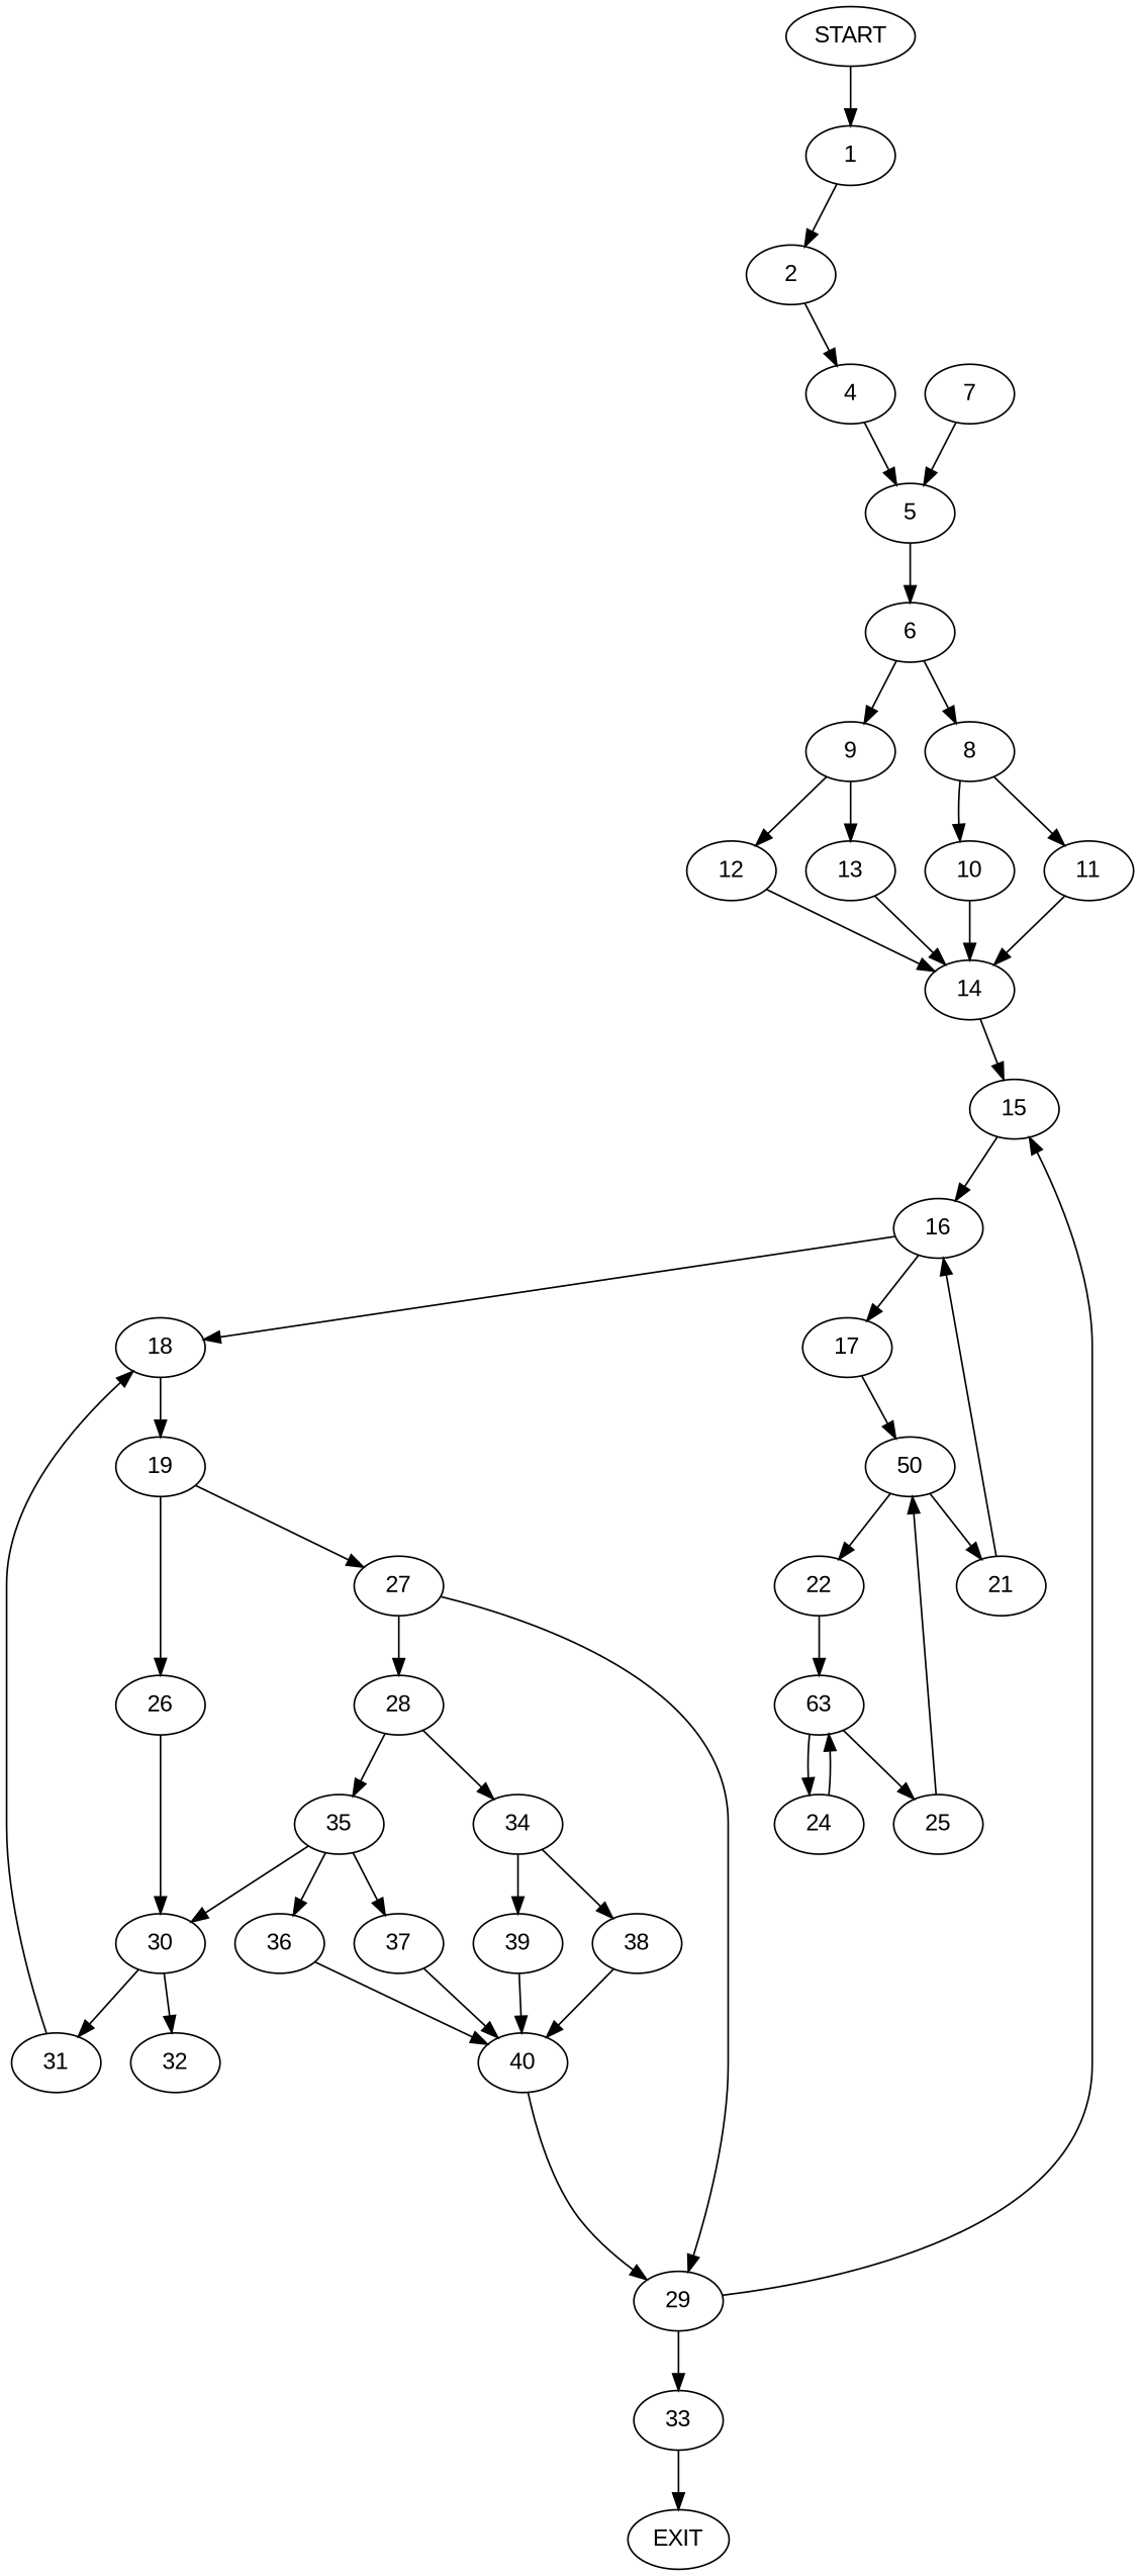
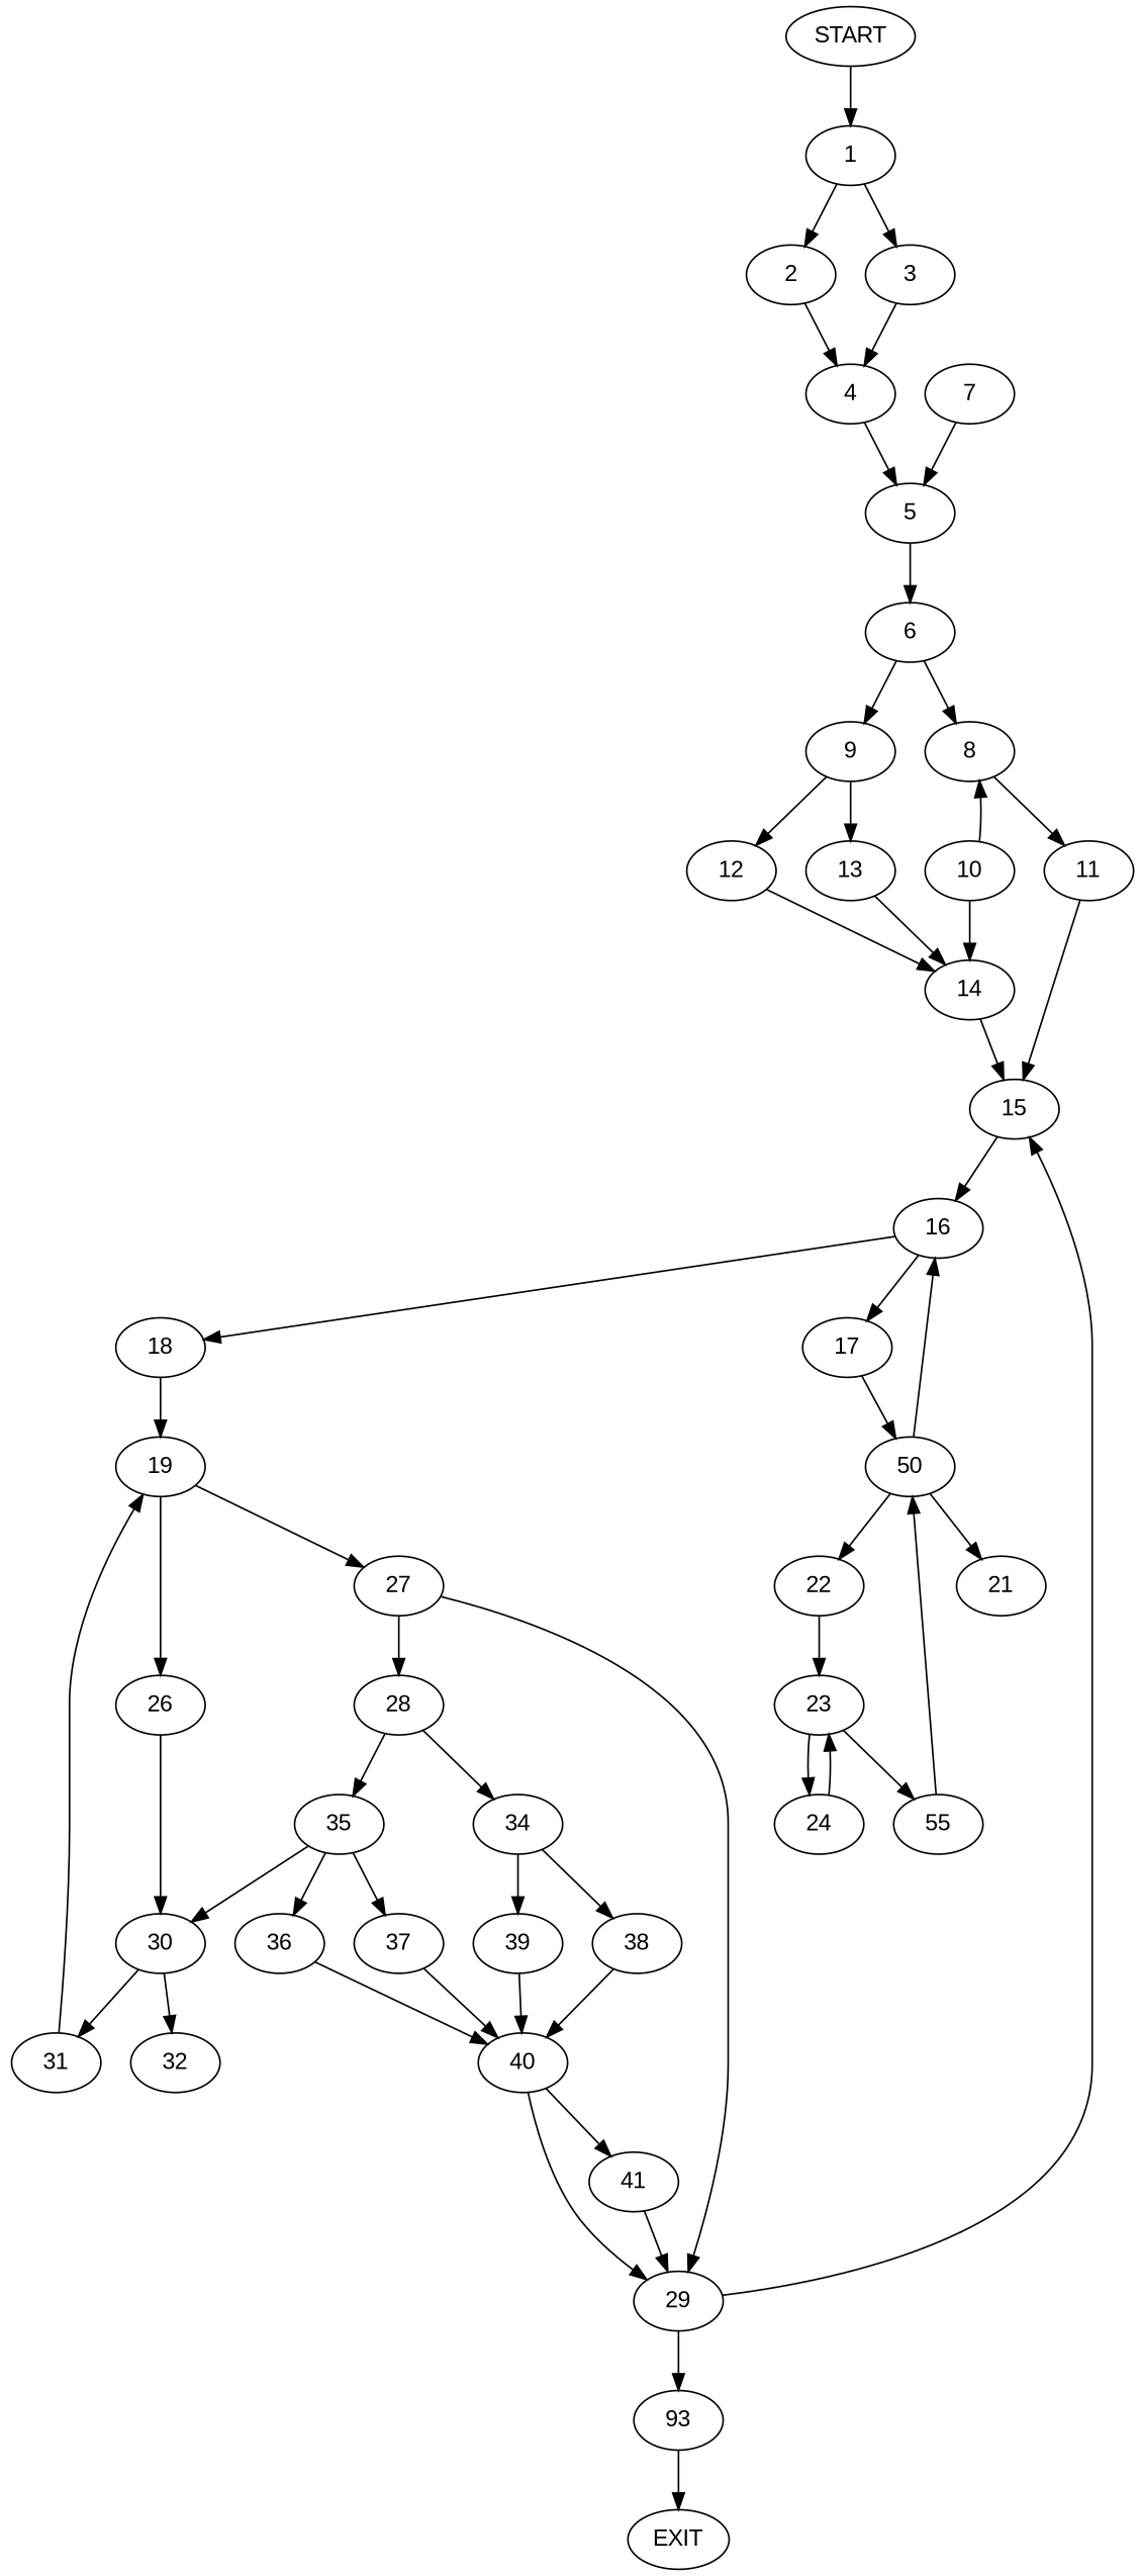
  digraph {
    fontname="Liberation Sans"
    node [fontname="Liberation Sans"]
    edge [fontname="Liberation Sans"]
    n1 [label=START]
    1
    2
+   3
    n5 [label=EXIT]
    4
    5
    6
    8
    9
    7
    10
    11
    12
    13
    14
    15
    16
    17
    18
    n21 [label=50]
    19
    21
    22
    26
    27
    30
    28
    29
-   23 [label=63]
+   23
    24
-   25
+   25 [label=55]
    31
    32
    34
    35
-   33
+   33 [label=93]
    38
    39
    36
    37
    40
+   41
    n1 -> 1
    1 -> 2
+   1 -> 3
    2 -> 4
+   3 -> 4
    4 -> 5
    5 -> 6
    6 -> 8
    6 -> 9
-   8 -> 10
+   10 -> 8
    8 -> 11
    9 -> 12
    9 -> 13
    7 -> 5
    10 -> 14
-   11 -> 14
+   11 -> 15
    12 -> 14
    13 -> 14
    14 -> 15
    15 -> 16
    16 -> 17
    16 -> 18
    17 -> n21
    18 -> 19
    n21 -> 21
    n21 -> 22
    19 -> 26
    19 -> 27
-   21 -> 16
+   n21 -> 16
    22 -> 23
    26 -> 30
    27 -> 28
    27 -> 29
    30 -> 31
    30 -> 32
    28 -> 34
    28 -> 35
    29 -> 15
    29 -> 33
    23 -> 24
    23 -> 25
    24 -> 23
    25 -> n21
-   31 -> 18
+   31 -> 19
    34 -> 38
    34 -> 39
    35 -> 30
    35 -> 36
    35 -> 37
    33 -> n5
    38 -> 40
    39 -> 40
    36 -> 40
    37 -> 40
    40 -> 29
+   40 -> 41
+   41 -> 29
  }
